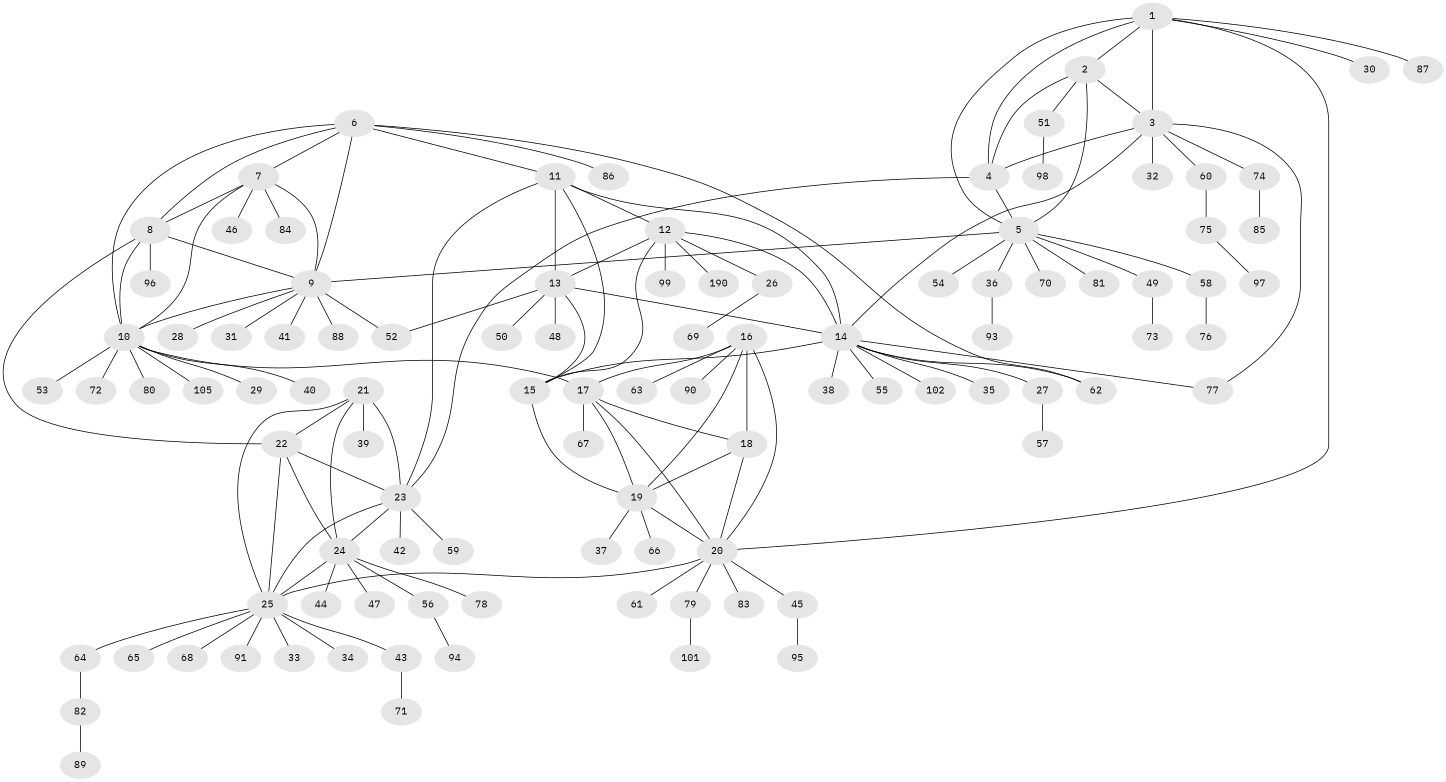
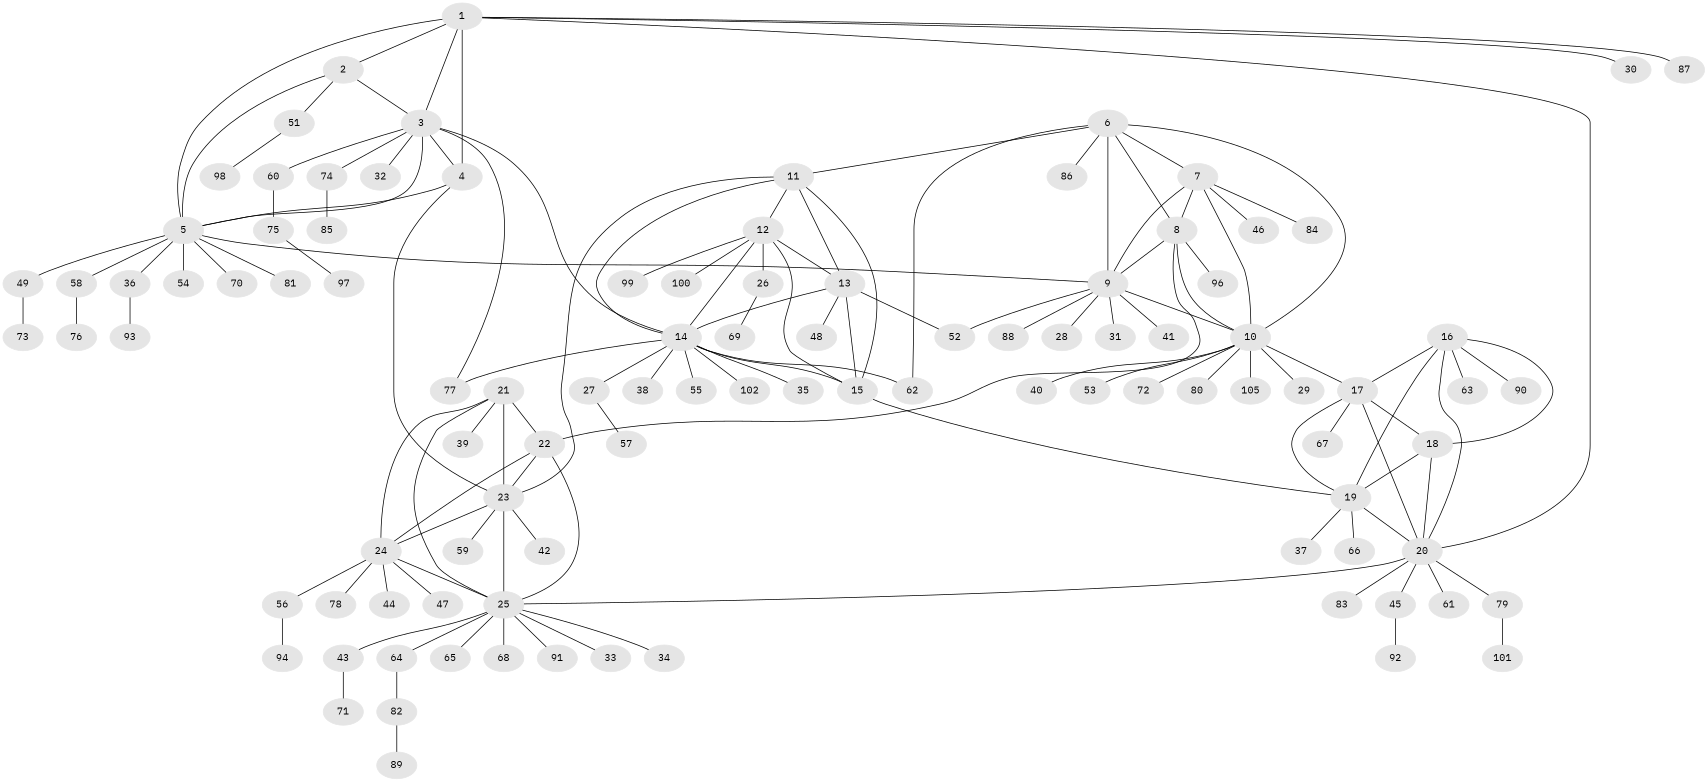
  graph {
    fontname="IBM Plex Mono"
    node [color=gray90 fontname="IBM Plex Mono" style=filled]
    edge [fontname="IBM Plex Mono"]
    1
    2
    3
    4
    5
    20
    30
    87
    51
    14
    32
    60
    74
    77
    23
    9
    36
    49
    54
    58
    70
    81
    25
    45
    61
    79
    83
    98
    62
    15
    27
    35
    38
    55
    102
    75
    85
    24
    42
    59
    10
    28
    31
    41
    52
    88
    93
    73
    76
    6
    7
    8
    11
    86
    46
    84
    22
    96
    17
    29
    40
    53
    72
    80
    n65 [label=105]
    12
    13
    19
    18
    67
    26
    99
-   100 [label=190]
+   100
    48
-   50
    69
    57
    37
    66
    16
    63
    90
    33
    34
    43
    64
    65
    68
    91
-   95
+   95 [label=92]
    101
    21
    39
    44
    47
    56
    78
    94
    71
    82
    89
    97
    1 -- 2
    1 -- 3
    1 -- 4
    1 -- 5
    1 -- 20
    1 -- 30
    1 -- 87
    2 -- 3
-   2 -- 4
    2 -- 5
    2 -- 51
    3 -- 4
+   3 -- 5
    3 -- 14
    3 -- 32
    3 -- 60
    3 -- 74
    3 -- 77
    4 -- 5
    4 -- 23
    5 -- 9
    5 -- 36
    5 -- 49
    5 -- 54
    5 -- 58
    5 -- 70
    5 -- 81
    20 -- 25
    20 -- 45
    20 -- 61
    20 -- 79
    20 -- 83
    51 -- 98
    14 -- 77
    14 -- 62
    14 -- 15
    14 -- 27
    14 -- 35
    14 -- 38
    14 -- 55
    14 -- 102
    60 -- 75
    74 -- 85
    23 -- 25
    23 -- 24
    23 -- 42
    23 -- 59
    9 -- 10
    9 -- 28
    9 -- 31
    9 -- 41
    9 -- 52
    9 -- 88
    36 -- 93
    49 -- 73
    58 -- 76
    25 -- 33
    25 -- 34
    25 -- 43
    25 -- 64
    25 -- 65
    25 -- 68
    25 -- 91
    45 -- 95
    79 -- 101
    15 -- 19
    27 -- 57
    75 -- 97
    24 -- 25
    24 -- 44
    24 -- 47
    24 -- 56
    24 -- 78
    10 -- 17
    10 -- 29
    10 -- 40
    10 -- 53
    10 -- 72
    10 -- 80
    10 -- n65
    6 -- 9
    6 -- 62
    6 -- 10
    6 -- 7
    6 -- 8
    6 -- 11
    6 -- 86
    7 -- 9
    7 -- 10
    7 -- 8
    7 -- 46
    7 -- 84
    8 -- 9
    8 -- 10
    8 -- 22
    8 -- 96
    11 -- 14
    11 -- 23
    11 -- 15
    11 -- 12
    11 -- 13
    22 -- 23
    22 -- 25
    22 -- 24
    17 -- 20
    17 -- 19
    17 -- 18
    17 -- 67
    12 -- 14
    12 -- 15
    12 -- 13
    12 -- 26
    12 -- 99
    12 -- 100
    13 -- 14
    13 -- 15
    13 -- 52
    13 -- 48
-   13 -- 50
    19 -- 20
    19 -- 37
    19 -- 66
    18 -- 20
    18 -- 19
    26 -- 69
    16 -- 20
    16 -- 17
    16 -- 19
    16 -- 18
    16 -- 63
    16 -- 90
    43 -- 71
    64 -- 82
    21 -- 23
    21 -- 25
    21 -- 24
    21 -- 22
    21 -- 39
    56 -- 94
    82 -- 89
  }
